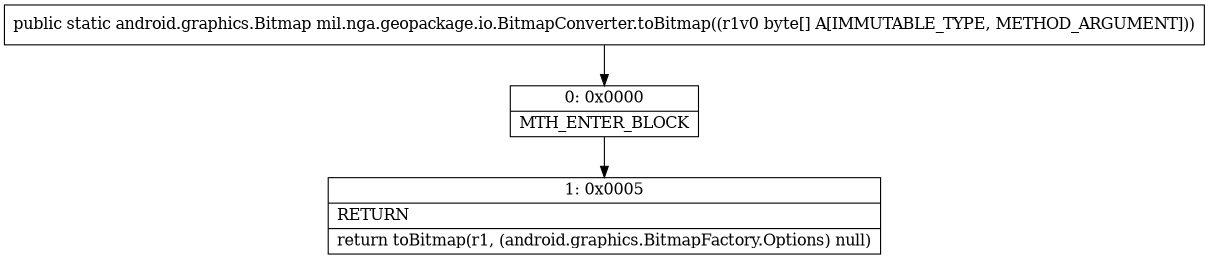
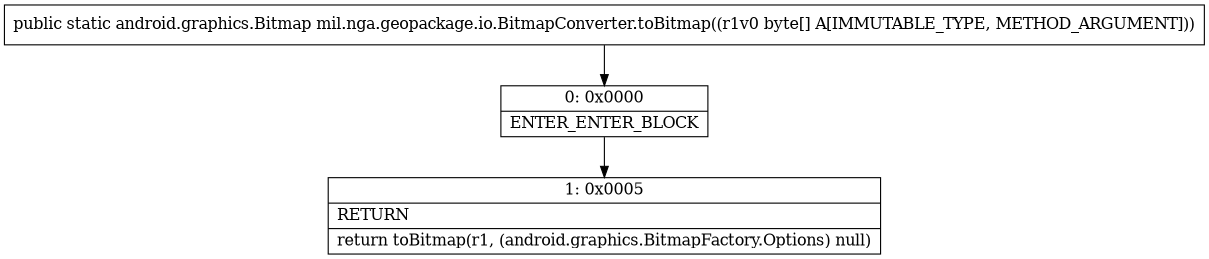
  digraph {
    node [shape=record]
-   n1 [label="{0\:\ 0x0000|MTH_ENTER_BLOCK\l}"]
+   n1 [label="{0\:\ 0x0000|ENTER_ENTER_BLOCK\l}"]
    n2 [label="{1\:\ 0x0005|RETURN\l|return toBitmap(r1, (android.graphics.BitmapFactory.Options) null)\l}"]
    n3 [label="{public static android.graphics.Bitmap mil.nga.geopackage.io.BitmapConverter.toBitmap((r1v0 byte[] A[IMMUTABLE_TYPE, METHOD_ARGUMENT])) }"]
    n1 -> n2
    n3 -> n1
  }
